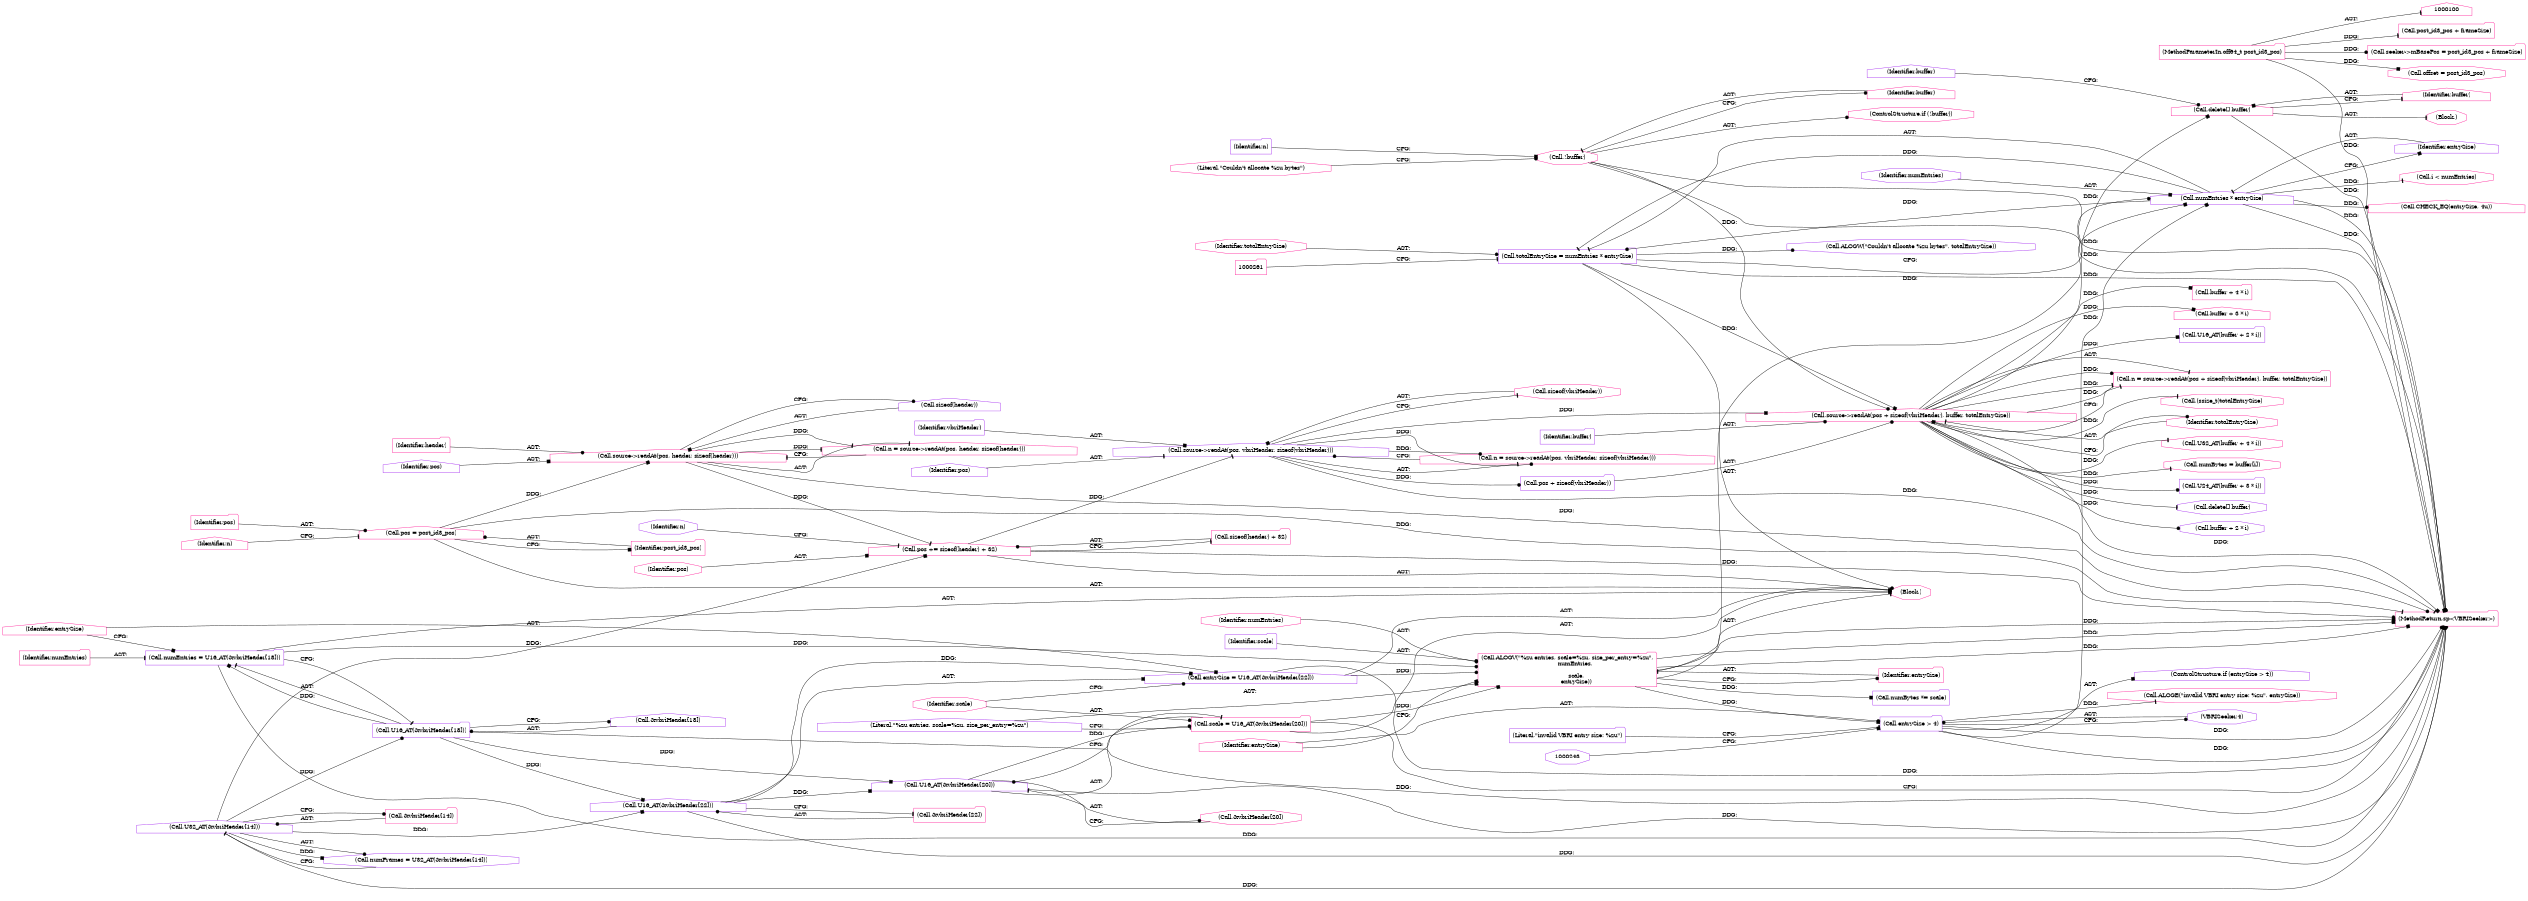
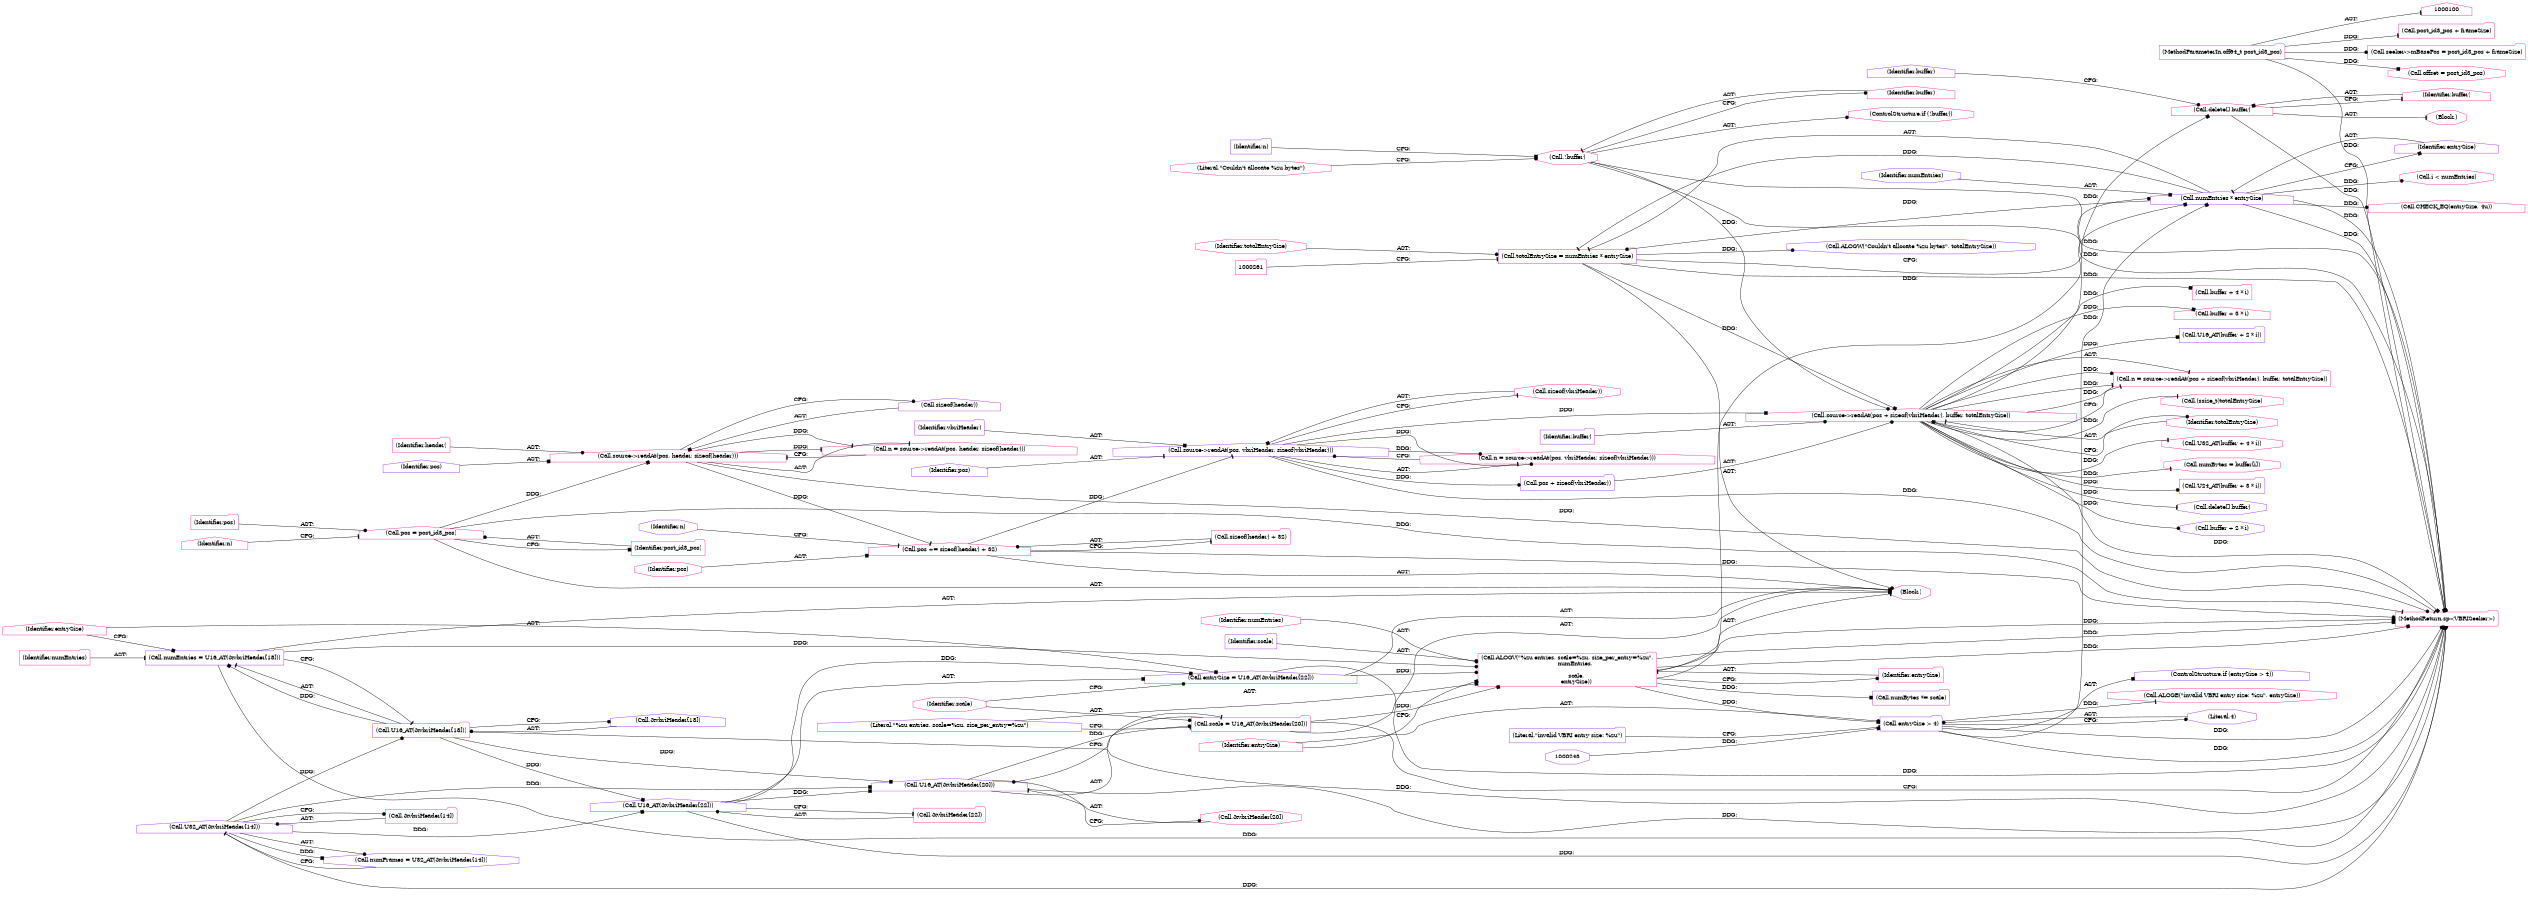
  digraph {
    rankdir=LR
    node [color=deeppink shape=folder]
    edge [arrowhead=dot]
    n1 [label="(Call,delete[] buffer)" shape=house]
    n2 [label="(Identifier,buffer)" shape=house]
    n3 [label="(Block,)" shape=octagon]
    n4 [label="(MethodReturn,sp<VBRISeeker>)"]
    n5 [label="(Call,source->readAt(pos + sizeof(vbriHeader), buffer, totalEntrySize))" shape=house]
    n6 [color=purple label="(Call,U24_AT(buffer + 3 * i))"]
    n7 [color=purple label="(Call,delete[] buffer)" shape=octagon]
    n8 [color=purple label="(Call,buffer + 2 * i)" shape=octagon]
    n9 [label="(Call,buffer + 4 * i)"]
    n10 [label="(Call,buffer + 3 * i)" shape=house]
    n11 [color=purple label="(Call,U16_AT(buffer + 2 * i))"]
    n12 [label="(Call,n = source->readAt(pos + sizeof(vbriHeader), buffer, totalEntrySize))"]
    n13 [label="(Call,(ssize_t)totalEntrySize)" shape=octagon]
    n14 [label="(Identifier,totalEntrySize)" shape=octagon]
    n15 [label="(Call,U32_AT(buffer + 4 * i))" shape=octagon]
    n16 [label="(Call,numBytes = buffer[i])" shape=octagon]
    n17 [color=purple label="(Call,source->readAt(pos, vbriHeader, sizeof(vbriHeader)))" shape=house]
    n18 [label="(Call,n = source->readAt(pos, vbriHeader, sizeof(vbriHeader)))" shape=house]
    n19 [label="(Call,sizeof(vbriHeader))" shape=octagon]
    n20 [color=purple label="(Call,pos + sizeof(vbriHeader))"]
    n21 [label="(Call,pos += sizeof(header) + 32)" shape=house]
    n22 [label="(Block,)" shape=octagon]
    n23 [label="(Call,sizeof(header) + 32)"]
    n24 [label="(Call,source->readAt(pos, header, sizeof(header)))" shape=house]
    n25 [label="(Call,n = source->readAt(pos, header, sizeof(header)))" shape=house]
    n26 [color=purple label="(Call,sizeof(header))" shape=house]
    n27 [label="(Call,pos = post_id3_pos)" shape=house]
    n28 [label="(Identifier,post_id3_pos)"]
    n29 [label="(MethodParameterIn,off64_t post_id3_pos)"]
    n30 [label="(Call,post_id3_pos + frameSize)"]
    n31 [label="(Call,seeker->mBasePos = post_id3_pos + frameSize)"]
    n32 [label="(Call,offset = post_id3_pos)" shape=octagon]
    1000100 [shape=house]
    n34 [label="(Call,!buffer)" shape=octagon]
    n35 [label="(Identifier,buffer)" shape=house]
    n36 [label="(ControlStructure,if (!buffer))" shape=octagon]
    n37 [color=purple label="(Call,totalEntrySize = numEntries * entrySize)"]
    n38 [color=purple label="(Call,numEntries * entrySize)" shape=house]
    n39 [color=purple label="(Call,ALOGW(\"Couldn't allocate %zu bytes\", totalEntrySize))" shape=octagon]
    n40 [color=purple label="(Identifier,entrySize)" shape=house]
    n41 [label="(Call,i < numEntries)" shape=octagon]
    n42 [label="(Call,CHECK_EQ(entrySize, 4u))" shape=house]
    n43 [label="(Call,ALOGV(\"%zu entries, scale=%zu, size_per_entry=%zu\",\n         numEntries,\n\n          scale,\n          entrySize))"]
    n44 [color=purple label="(Call,entrySize > 4)"]
    n45 [color=purple label="(Call,numBytes *= scale)"]
    n46 [label="(Identifier,entrySize)"]
    n47 [color=purple label="(ControlStructure,if (entrySize > 4))" shape=house]
    n48 [label="(Call,ALOGE(\"invalid VBRI entry size: %zu\", entrySize))" shape=octagon]
-   n49 [color=purple label="(VBRISeeker,4)" shape=octagon]
+   n49 [color=purple label="(Literal,4)" shape=octagon]
    n50 [color=purple label="(Call,numEntries = U16_AT(&vbriHeader[18]))"]
    n51 [color=purple label="(Call,U16_AT(&vbriHeader[18]))"]
    n52 [color=purple label="(Call,U16_AT(&vbriHeader[20]))" shape=house]
    n53 [color=purple label="(Call,U16_AT(&vbriHeader[22]))" shape=house]
    n54 [color=purple label="(Call,&vbriHeader[18])" shape=house]
    n55 [label="(Call,scale = U16_AT(&vbriHeader[20]))"]
    n56 [label="(Call,&vbriHeader[20])" shape=octagon]
    n57 [color=purple label="(Call,entrySize = U16_AT(&vbriHeader[22]))" shape=house]
    n58 [label="(Call,&vbriHeader[22])"]
    n59 [color=purple label="(Call,U32_AT(&vbriHeader[14]))" shape=house]
    n60 [color=purple label="(Call,numFrames = U32_AT(&vbriHeader[14]))" shape=octagon]
    n61 [label="(Call,&vbriHeader[14])"]
    n62 [label="(Identifier,numEntries)"]
    n63 [color=purple label="(Identifier,buffer)" shape=house]
    n64 [color=purple label="(Identifier,buffer)"]
    n65 [label="(Identifier,header)"]
    n66 [color=purple label="(Identifier,pos)" shape=house]
    n67 [color=purple label="(Literal,\"invalid VBRI entry size: %zu\")"]
    n68 [label="(Identifier,scale)" shape=octagon]
    n69 [label="(Identifier,entrySize)" shape=house]
    n70 [color=purple label="(Identifier,vbriHeader)"]
    n71 [color=purple label="(Identifier,scale)"]
    n72 [color=purple label="(Identifier,pos)" shape=house]
    n73 [color=purple label="(Literal,\"%zu entries, scale=%zu, size_per_entry=%zu\")" shape=house]
    n74 [color=purple label="(Identifier,n)"]
    n75 [label="(Identifier,pos)" shape=octagon]
    n76 [label="(Identifier,totalEntrySize)" shape=octagon]
    n77 [label="(Identifier,numEntries)" shape=octagon]
    n78 [label="(Literal,\"Couldn't allocate %zu bytes\")" shape=octagon]
    n79 [label="(Identifier,entrySize)" shape=house]
    n80 [color=purple label="(Identifier,numEntries)" shape=octagon]
    n81 [color=purple label="(Identifier,n)" shape=octagon]
    n82 [label="(Identifier,pos)"]
    n83 [label="(Identifier,n)" shape=house]
    1000261
    1000243 [color=purple shape=octagon]
    n1 -> n2 [arrowhead=tee label="CFG: "]
    n1 -> n3 [arrowhead=tee label="AST: "]
    n1 -> n4 [arrowhead=box label="DDG: "]
    n2 -> n1 [arrowhead=box label="AST: "]
    n5 -> n1 [arrowhead=box label="DDG: "]
    n5 -> n4 [arrowhead=box label="DDG: "]
    n5 -> n6 [label="DDG: "]
    n5 -> n7 [arrowhead=tee label="DDG: "]
    n5 -> n8 [label="DDG: "]
    n5 -> n9 [arrowhead=box label="DDG: "]
    n5 -> n10 [arrowhead=box label="DDG: "]
    n5 -> n11 [arrowhead=box label="DDG: "]
    n5 -> n12 [arrowhead=tee label="AST: "]
    n5 -> n12 [label="DDG: "]
    n5 -> n12 [arrowhead=tee label="DDG: "]
    n5 -> n12 [arrowhead=tee label="DDG: "]
    n5 -> n13 [arrowhead=tee label="DDG: "]
    n5 -> n14 [label="CFG: "]
    n5 -> n15 [arrowhead=tee label="DDG: "]
    n5 -> n16 [arrowhead=tee label="DDG: "]
    n12 -> n5 [arrowhead=box label="CFG: "]
    n14 -> n5 [arrowhead=tee label="AST: "]
    n17 -> n4 [arrowhead=tee label="DDG: "]
    n17 -> n5 [arrowhead=box label="DDG: "]
    n17 -> n18 [arrowhead=tee label="AST: "]
    n17 -> n18 [label="DDG: "]
    n17 -> n18 [label="DDG: "]
    n17 -> n19 [arrowhead=tee label="CFG: "]
    n17 -> n20 [label="DDG: "]
    n18 -> n17 [label="CFG: "]
    n19 -> n17 [arrowhead=box label="AST: "]
    n20 -> n5 [label="AST: "]
    n21 -> n4 [label="DDG: "]
    n21 -> n17 [arrowhead=tee label="DDG: "]
    n21 -> n22 [label="AST: "]
    n21 -> n23 [arrowhead=tee label="CFG: "]
    n23 -> n21 [label="AST: "]
    n24 -> n4 [label="DDG: "]
    n24 -> n21 [arrowhead=tee label="DDG: "]
    n24 -> n25 [arrowhead=tee label="AST: "]
    n24 -> n25 [arrowhead=tee label="DDG: "]
    n24 -> n25 [arrowhead=tee label="DDG: "]
    n24 -> n26 [label="CFG: "]
    n25 -> n24 [arrowhead=tee label="CFG: "]
    n26 -> n24 [arrowhead=box label="AST: "]
    n27 -> n4 [arrowhead=tee label="DDG: "]
    n27 -> n22 [label="AST: "]
    n27 -> n24 [arrowhead=box label="DDG: "]
    n27 -> n28 [arrowhead=box label="CFG: "]
    n28 -> n27 [label="AST: "]
    n29 -> n4 [arrowhead=box label="DDG: "]
    n29 -> n30 [arrowhead=tee label="DDG: "]
    n29 -> n31 [label="DDG: "]
    n29 -> n32 [arrowhead=box label="DDG: "]
    n29 -> 1000100 [arrowhead=tee label="AST: "]
    n34 -> n4 [label="DDG: "]
    n34 -> n4 [label="DDG: "]
    n34 -> n5 [label="DDG: "]
    n34 -> n35 [label="CFG: "]
    n34 -> n36 [label="AST: "]
    n35 -> n34 [arrowhead=tee label="AST: "]
    n37 -> n4 [label="DDG: "]
    n37 -> n5 [arrowhead=box label="DDG: "]
    n37 -> n22 [label="AST: "]
    n37 -> n38 [label="CFG: "]
    n37 -> n39 [label="DDG: "]
    n38 -> n4 [arrowhead=box label="DDG: "]
    n38 -> n4 [label="DDG: "]
    n38 -> n37 [arrowhead=tee label="AST: "]
    n38 -> n37 [arrowhead=tee label="DDG: "]
    n38 -> n37 [label="DDG: "]
    n38 -> n40 [arrowhead=box label="CFG: "]
-   n38 -> n41 [arrowhead=tee label="DDG: "]
+   n38 -> n41 [label="DDG: "]
    n38 -> n42 [label="DDG: "]
    n40 -> n38 [arrowhead=tee label="AST: "]
    n43 -> n4 [arrowhead=box label="DDG: "]
    n43 -> n4 [arrowhead=box label="DDG: "]
    n43 -> n4 [arrowhead=box label="DDG: "]
    n43 -> n22 [arrowhead=tee label="AST: "]
    n43 -> n38 [arrowhead=box label="DDG: "]
    n43 -> n44 [arrowhead=box label="DDG: "]
    n43 -> n45 [arrowhead=box label="DDG: "]
    n43 -> n46 [label="CFG: "]
    n44 -> n4 [arrowhead=box label="DDG: "]
    n44 -> n4 [label="DDG: "]
    n44 -> n38 [arrowhead=box label="DDG: "]
    n44 -> n47 [arrowhead=box label="AST: "]
    n44 -> n48 [arrowhead=tee label="DDG: "]
    n44 -> n49 [label="CFG: "]
    n46 -> n43 [arrowhead=tee label="AST: "]
    n49 -> n44 [label="AST: "]
    n50 -> n4 [arrowhead=box label="DDG: "]
    n50 -> n22 [arrowhead=box label="AST: "]
    n50 -> n43 [label="DDG: "]
    n50 -> n51 [arrowhead=tee label="CFG: "]
    n51 -> n4 [arrowhead=box label="DDG: "]
    n51 -> n50 [arrowhead=tee label="AST: "]
    n51 -> n50 [arrowhead=box label="DDG: "]
    n51 -> n52 [arrowhead=box label="DDG: "]
    n51 -> n53 [arrowhead=box label="DDG: "]
    n51 -> n54 [label="CFG: "]
    n52 -> n4 [arrowhead=tee label="DDG: "]
    n52 -> n55 [arrowhead=tee label="AST: "]
    n52 -> n55 [label="DDG: "]
    n52 -> n56 [label="CFG: "]
    n53 -> n4 [arrowhead=tee label="DDG: "]
    n53 -> n52 [arrowhead=box label="DDG: "]
    n53 -> n57 [arrowhead=box label="AST: "]
    n53 -> n57 [arrowhead=box label="DDG: "]
    n53 -> n58 [arrowhead=tee label="CFG: "]
    n54 -> n51 [label="AST: "]
    n55 -> n4 [label="CFG: "]
    n55 -> n22 [arrowhead=box label="AST: "]
    n55 -> n43 [arrowhead=box label="DDG: "]
    n55 -> n52 [label="CFG: "]
    n56 -> n52 [arrowhead=tee label="AST: "]
    n57 -> n4 [label="DDG: "]
    n57 -> n22 [arrowhead=tee label="AST: "]
    n57 -> n43 [label="DDG: "]
    n58 -> n53 [label="AST: "]
    n59 -> n4 [label="DDG: "]
    n59 -> n51 [label="DDG: "]
-   n59 -> n21 [arrowhead=box label="DDG: "]
+   n59 -> n52 [arrowhead=box label="DDG: "]
    n59 -> n53 [arrowhead=box label="DDG: "]
    n59 -> n60 [label="AST: "]
    n59 -> n60 [arrowhead=box label="DDG: "]
    n59 -> n61 [label="CFG: "]
    n60 -> n59 [arrowhead=tee label="CFG: "]
    n61 -> n59 [label="AST: "]
    n62 -> n50 [arrowhead=tee label="AST: "]
    n63 -> n1 [label="CFG: "]
    n64 -> n5 [label="AST: "]
    n65 -> n24 [label="AST: "]
    n66 -> n24 [arrowhead=box label="AST: "]
    n67 -> n44 [arrowhead=tee label="CFG: "]
    n68 -> n55 [label="AST: "]
    n68 -> n57 [label="CFG: "]
    n69 -> n43 [arrowhead=box label="CFG: "]
    n69 -> n44 [label="AST: "]
    n70 -> n17 [arrowhead=box label="AST: "]
    n71 -> n43 [label="AST: "]
    n72 -> n17 [arrowhead=tee label="AST: "]
    n73 -> n43 [arrowhead=box label="AST: "]
    n73 -> n55 [arrowhead=tee label="CFG: "]
    n74 -> n34 [arrowhead=box label="CFG: "]
    n75 -> n21 [arrowhead=box label="AST: "]
    n76 -> n37 [label="AST: "]
    n77 -> n43 [label="AST: "]
    n78 -> n34 [label="CFG: "]
    n79 -> n50 [arrowhead=box label="CFG: "]
    n79 -> n57 [arrowhead=box label="AST: "]
    n80 -> n38 [arrowhead=box label="AST: "]
    n81 -> n21 [arrowhead=tee label="CFG: "]
    n82 -> n27 [label="AST: "]
    n83 -> n27 [arrowhead=tee label="CFG: "]
    1000261 -> n37 [arrowhead=tee label="CFG: "]
-   1000243 -> n44 [arrowhead=box label="CFG: "]
+   1000243 -> n44 [arrowhead=box label="DDG: "]
  }
